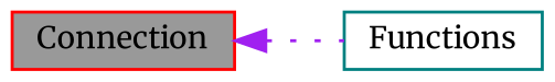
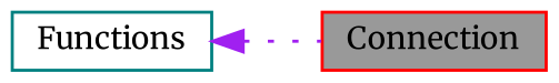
  digraph {
    rankdir=LR
    fontname=Merriweather
    node [fontname=Merriweather fontsize=10 shape=box style=filled]
    n1 [color=teal fillcolor=white height=0.2 label=Functions width=0.4]
    n2 [color=red fillcolor=grey60 fontcolor=black height=0.2 label=Connection width=0.4]
-   n2 -> n1 [dir=back fontname=Merriweather fontsize=10 labelfontname=FreeSans labelfontsize=10 shape=plaintext style=dotted color=purple]
+   n1 -> n2 [dir=back fontname=Merriweather fontsize=10 labelfontname=FreeSans labelfontsize=10 shape=plaintext style=dotted color=purple]
  }
